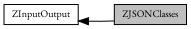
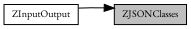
  digraph {
    rankdir=LR
    fontname="EB Garamond"
    node [color=black fontname="EB Garamond" fontsize=10 shape=record style=filled]
    n1 [fillcolor=white height=0.2 label=ZInputOutput width=0.4]
    n2 [fillcolor=grey75 fontcolor=black height=0.2 label=ZJSONClasses width=0.4]
-   n1 -> n2 [dir=back fontname="EB Garamond" fontsize=10 labelfontname=Helvetica labelfontsize=10 shape=plaintext style=solid]
+   n2 -> n1 [dir=back fontname="EB Garamond" fontsize=10 labelfontname=Helvetica labelfontsize=10 shape=plaintext style=solid]
  }
